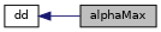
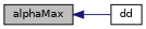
  digraph {
    rankdir=LR
    node [color=black fontname=Helvetica fontsize=10 shape=record]
    n1 [fillcolor=grey75 fontcolor=black height=0.2 label=alphaMax style=filled width=0.4]
    n2 [height=0.2 label=dd width=0.4]
-   n2 -> n1 [color=midnightblue dir=back fontname=Helvetica fontsize=10 labelfontname=Helvetica labelfontsize=10 style=solid]
+   n1 -> n2 [color=midnightblue dir=back fontname=Helvetica fontsize=10 labelfontname=Helvetica labelfontsize=10 style=solid]
  }
